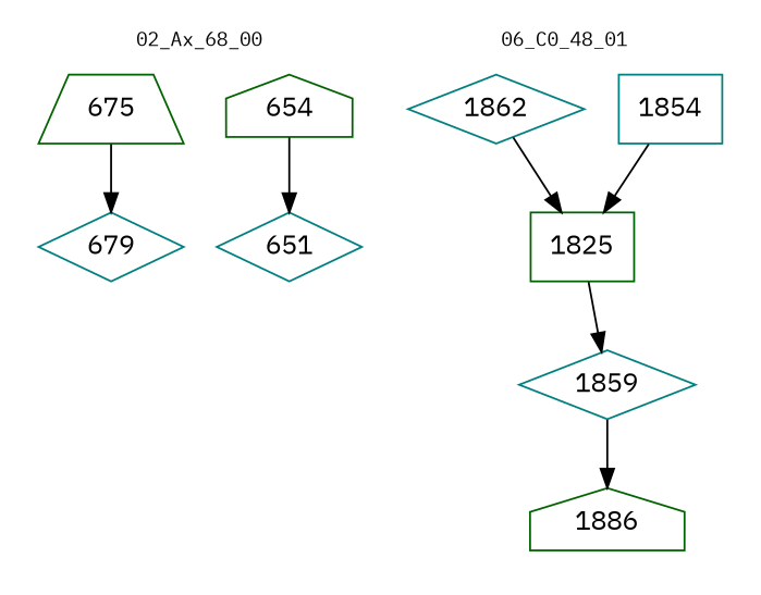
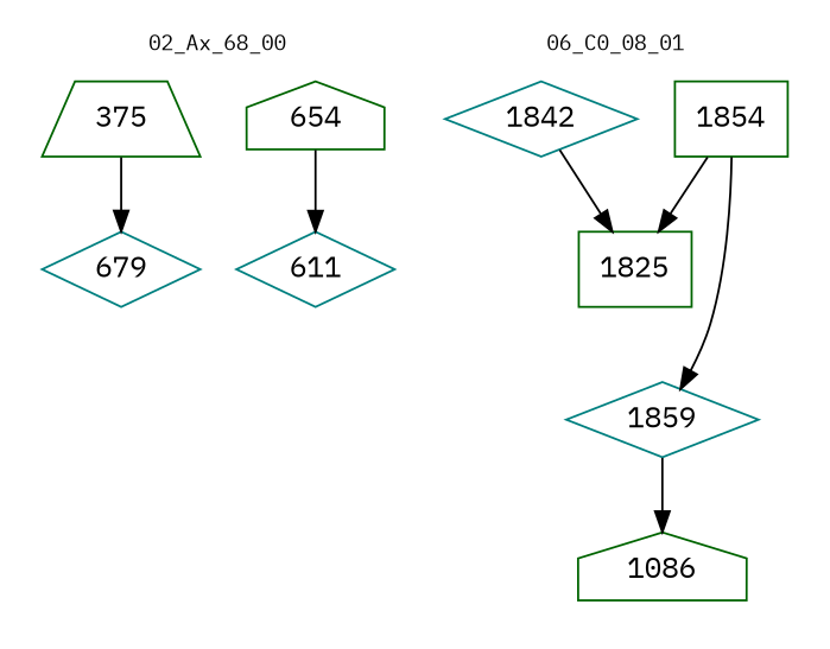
  digraph {
    fontname="IBM Plex Mono"
    node [color=teal fontname="IBM Plex Mono" shape=diamond]
    edge [color=black fontname="IBM Plex Mono"]
    n1 [color=darkgreen label=654 shape=house]
-   n2 [color=darkgreen label=675 shape=trapezium]
-   n3 [label=651]
+   n2 [color=darkgreen label=375 shape=trapezium]
+   n3 [label=611]
    n4 [label=679]
-   n5 [label=1854 shape=box]
-   n6 [label=1862]
+   n5 [color=darkgreen label=1854 shape=box]
+   n6 [label=1842]
    n7 [label=1859]
    n8 [color=darkgreen label=1825 shape=box]
-   n9 [color=darkgreen label=1886 shape=house]
+   n9 [color=darkgreen label=1086 shape=house]
    subgraph cluster_1 {
      color=white
      fontsize=10
      label="02_Ax_68_00"
      n1
      n2
      n3
      n4
    }
    subgraph cluster_2 {
      color=white
      fontsize=10
-     label="06_C0_48_01"
+     label="06_C0_08_01"
      n5
      n6
      n7
      n8
      n9
    }
    n1 -> n3
    n2 -> n4
-   n8 -> n7
+   n5 -> n7
    n5 -> n8
    n6 -> n8
    n7 -> n9
  }
